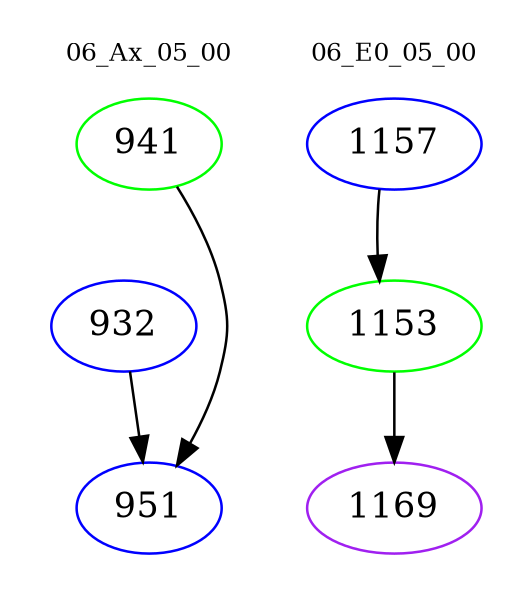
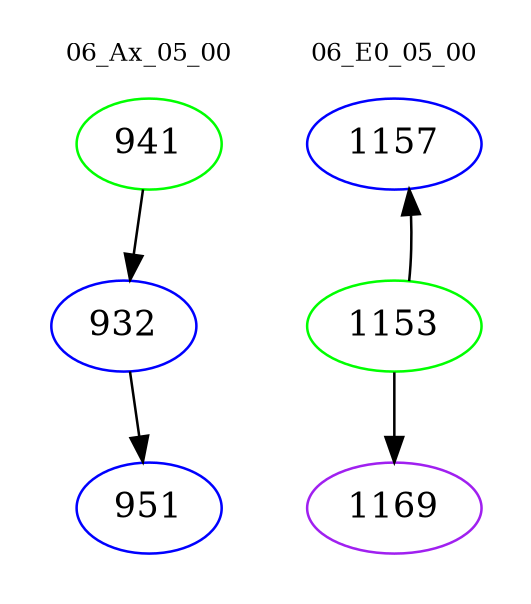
  digraph {
    node [color=blue]
    edge [color=black]
    n1 [color=green label=941]
    n2 [label=932]
    n3 [label=951]
    n4 [label=1157]
    n5 [color=green label=1153]
    n6 [color=purple label=1169]
    subgraph cluster_1 {
      color=white
      fontsize=10
      label="06_Ax_05_00"
      n1
      n2
      n3
    }
    subgraph cluster_2 {
      color=white
      fontsize=10
      label="06_E0_05_00"
      n4
      n5
      n6
    }
-   n1 -> n3
+   n1 -> n2
    n2 -> n3
-   n4 -> n5
+   n5 -> n4
    n5 -> n6
  }
